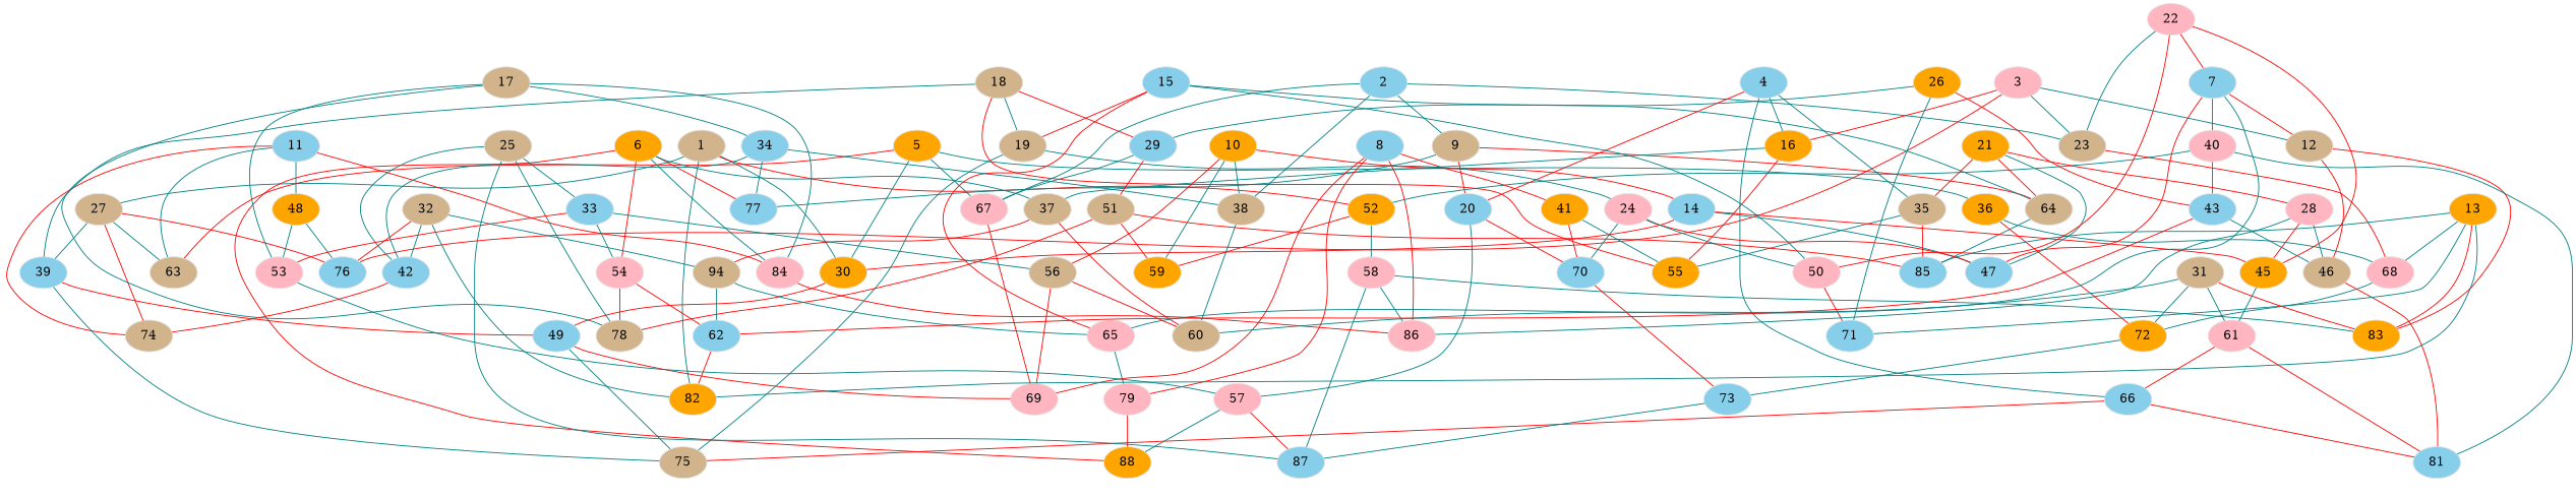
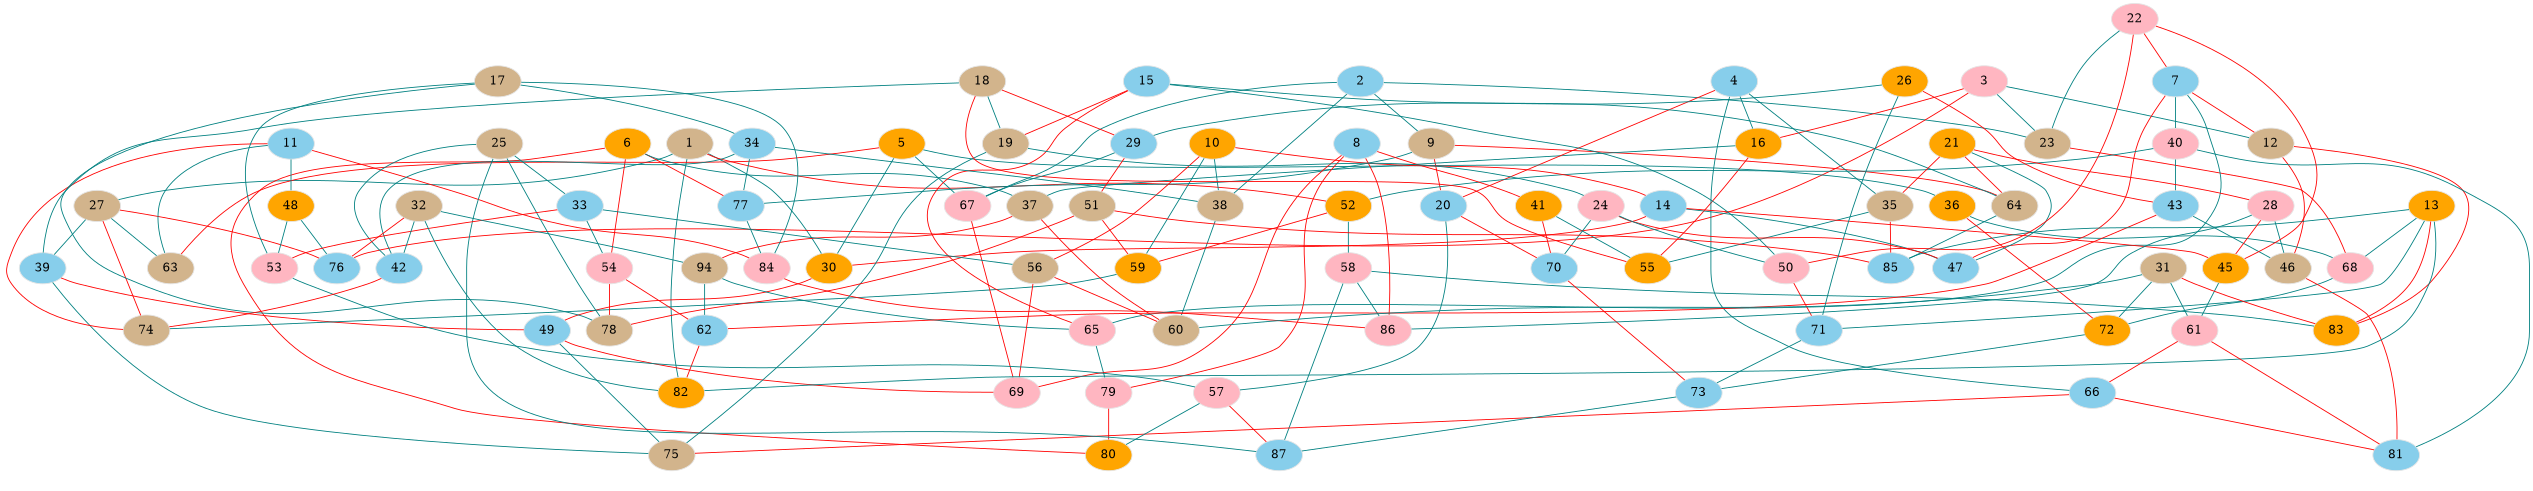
  graph {
    node [color=gray90 fillcolor=skyblue style=filled]
    edge [color=teal]
    1 [fillcolor=tan]
    27 [fillcolor=tan]
    30 [fillcolor=orange]
    52 [fillcolor=orange]
    82 [fillcolor=orange]
    76
    63 [fillcolor=tan]
    74 [fillcolor=tan]
    39
    49
    59 [fillcolor=orange]
    58 [fillcolor=lightpink]
    9 [fillcolor=tan]
    2
    23 [fillcolor=tan]
    38 [fillcolor=tan]
    67 [fillcolor=lightpink]
    20
    77
    64 [fillcolor=tan]
    68 [fillcolor=lightpink]
    60 [fillcolor=tan]
    69 [fillcolor=lightpink]
    3 [fillcolor=lightpink]
    12 [fillcolor=tan]
    16 [fillcolor=orange]
    46 [fillcolor=tan]
    83 [fillcolor=orange]
    37 [fillcolor=tan]
    55 [fillcolor=orange]
    4
    35 [fillcolor=tan]
    66
    57 [fillcolor=lightpink]
    70
    85
    75 [fillcolor=tan]
    81
    5 [fillcolor=orange]
    36 [fillcolor=orange]
    72 [fillcolor=orange]
    6 [fillcolor=orange]
    54 [fillcolor=lightpink]
-   80 [fillcolor=orange label=88]
+   80 [fillcolor=orange]
    n45 [fillcolor=tan label=94]
    78 [fillcolor=tan]
    62
    84 [fillcolor=lightpink]
    7
    40 [fillcolor=lightpink]
    47
    65 [fillcolor=lightpink]
    43
    79 [fillcolor=lightpink]
    41 [fillcolor=orange]
    8
    86 [fillcolor=lightpink]
    10 [fillcolor=orange]
    14
    56 [fillcolor=tan]
    45 [fillcolor=orange]
    11
    48 [fillcolor=orange]
    53 [fillcolor=lightpink]
    13 [fillcolor=orange]
    71
    73
    61 [fillcolor=lightpink]
    15
    19 [fillcolor=tan]
    50 [fillcolor=lightpink]
    24 [fillcolor=lightpink]
    17 [fillcolor=tan]
    34
    42
    18 [fillcolor=tan]
    29
    51 [fillcolor=tan]
    87
    21 [fillcolor=orange]
    28 [fillcolor=lightpink]
    22 [fillcolor=lightpink]
    26 [fillcolor=orange]
    25 [fillcolor=tan]
    33
    31 [fillcolor=tan]
    32 [fillcolor=tan]
    1 -- 27
    1 -- 30
    1 -- 52 [color=red]
    1 -- 82
    27 -- 76 [color=red]
    27 -- 63
    27 -- 74 [color=red]
    27 -- 39
    30 -- 49 [color=red]
    52 -- 59 [color=red]
    52 -- 58
    39 -- 49 [color=red]
    39 -- 75
    49 -- 69 [color=red]
    49 -- 75
+   59 -- 74
    58 -- 83
    58 -- 86
    58 -- 87
    9 -- 20 [color=red]
    9 -- 77
    9 -- 64 [color=red]
    2 -- 9
    2 -- 23
    2 -- 38
    2 -- 67
    23 -- 68 [color=red]
    38 -- 60
    67 -- 69 [color=red]
    20 -- 57
    20 -- 70 [color=red]
-   6 -- 84
+   77 -- 84
    64 -- 85
    68 -- 72
    3 -- 76 [color=red]
    3 -- 23
    3 -- 12
    3 -- 16 [color=red]
    12 -- 46 [color=red]
    12 -- 83 [color=red]
    16 -- 37
    16 -- 55 [color=red]
    46 -- 81 [color=red]
    37 -- 60 [color=red]
    37 -- n45 [color=red]
    4 -- 20 [color=red]
    4 -- 16
    4 -- 35
    4 -- 66
    35 -- 55
    35 -- 85 [color=red]
    66 -- 75 [color=red]
    66 -- 81 [color=red]
    57 -- 80
    57 -- 87 [color=red]
    70 -- 73 [color=red]
    5 -- 30
    5 -- 63 [color=red]
    5 -- 67
    5 -- 36
    36 -- 68
    36 -- 72 [color=red]
    72 -- 73
    6 -- 77 [color=red]
    6 -- 37
    6 -- 54 [color=red]
    6 -- 80 [color=red]
    54 -- 78 [color=red]
    54 -- 62 [color=red]
    n45 -- 62
    n45 -- 65
    62 -- 82 [color=red]
    84 -- 86 [color=red]
    7 -- 12 [color=red]
    7 -- 40
    7 -- 47 [color=red]
    7 -- 65
    40 -- 52
    40 -- 81
    40 -- 43
    65 -- 79
    43 -- 46
    43 -- 62 [color=red]
    79 -- 80 [color=red]
    41 -- 55
    41 -- 70 [color=red]
    8 -- 69 [color=red]
    8 -- 79 [color=red]
    8 -- 41 [color=red]
    8 -- 86 [color=red]
    10 -- 59
    10 -- 38
    10 -- 14 [color=red]
    10 -- 56 [color=red]
    14 -- 30 [color=red]
    14 -- 47
    14 -- 45 [color=red]
    56 -- 60 [color=red]
    56 -- 69 [color=red]
    45 -- 61
    11 -- 63
    11 -- 74 [color=red]
    11 -- 84 [color=red]
    11 -- 48
    48 -- 76
    48 -- 53
    53 -- 57
    13 -- 82
    13 -- 68
    13 -- 83 [color=red]
    13 -- 85
    13 -- 71
+   71 -- 73
    73 -- 87
    61 -- 66 [color=red]
    61 -- 81 [color=red]
    15 -- 64
    15 -- 65 [color=red]
    15 -- 19 [color=red]
    15 -- 50
    19 -- 75
    19 -- 24
    50 -- 71 [color=red]
    24 -- 70
    24 -- 47 [color=red]
    24 -- 50
    17 -- 78
    17 -- 84
    17 -- 53
    17 -- 34
    34 -- 38
    34 -- 77
    34 -- 42
    42 -- 74 [color=red]
    18 -- 39
    18 -- 55 [color=red]
    18 -- 19
    18 -- 29 [color=red]
    29 -- 67
    29 -- 51 [color=red]
    51 -- 59 [color=red]
    51 -- 85 [color=red]
    51 -- 78 [color=red]
    21 -- 64 [color=red]
    21 -- 35 [color=red]
    21 -- 47
    21 -- 28 [color=red]
    28 -- 46
    28 -- 86
    28 -- 45 [color=red]
    22 -- 23
    22 -- 7 [color=red]
    22 -- 45 [color=red]
    22 -- 50 [color=red]
    26 -- 43 [color=red]
    26 -- 71
    26 -- 29
    25 -- 78
    25 -- 42
    25 -- 87
    25 -- 33
    33 -- 54
    33 -- 56
    33 -- 53 [color=red]
    31 -- 60
    31 -- 83 [color=red]
    31 -- 72
    31 -- 61
    32 -- 82
    32 -- 76 [color=red]
    32 -- n45
    32 -- 42
  }
